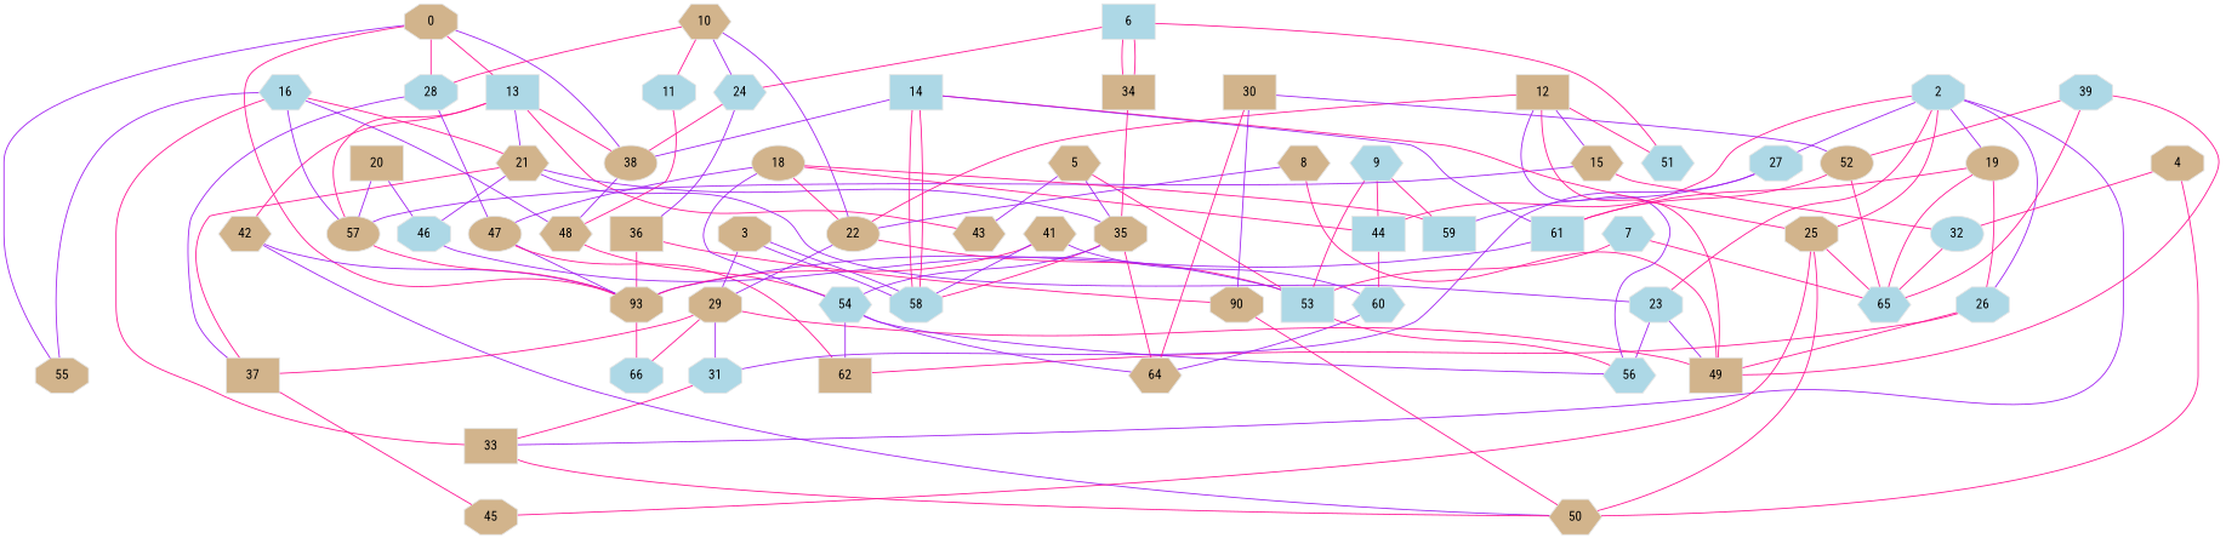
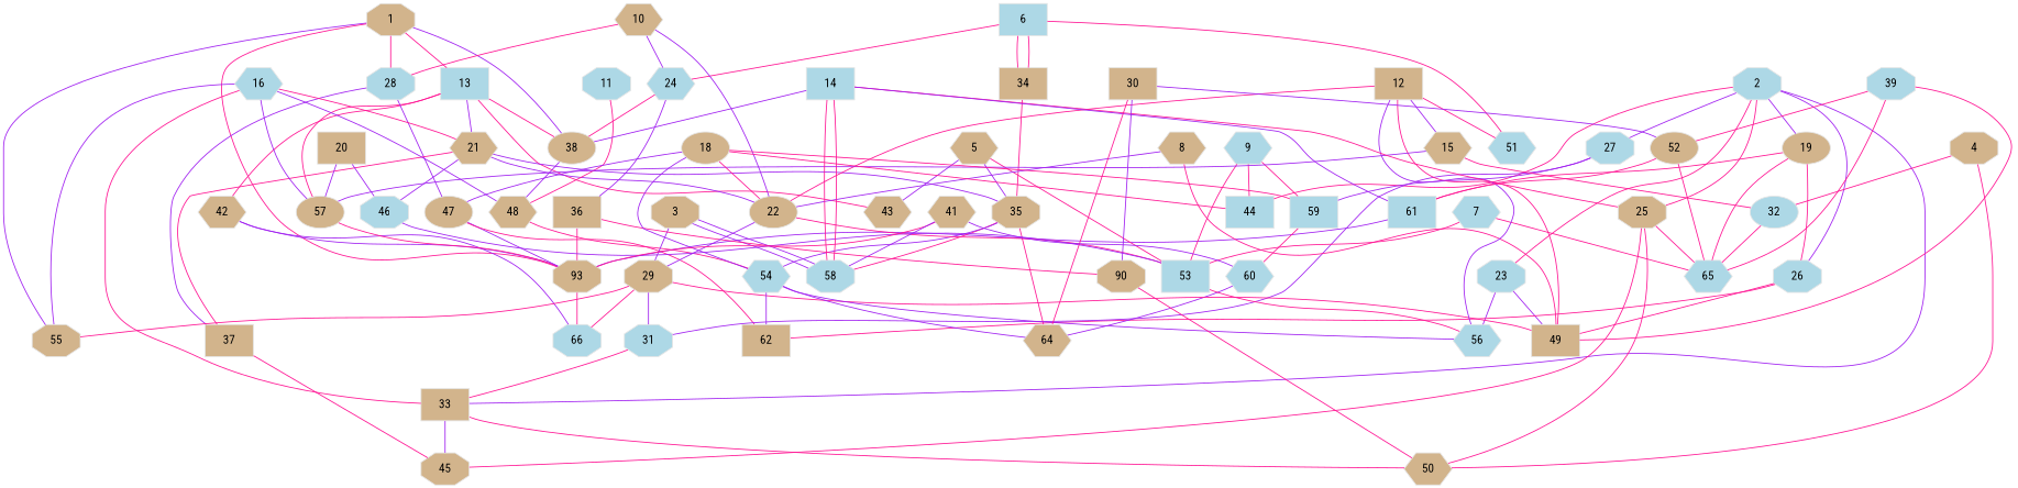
  graph {
    fontname="Roboto Condensed"
    node [color=gray90 fillcolor=tan fontname="Roboto Condensed" shape=octagon style=filled]
    edge [color=deeppink fontname="Roboto Condensed"]
    13 [fillcolor=lightblue shape=box]
-   1 [label=0]
+   1
    28 [fillcolor=lightblue]
    38 [shape=ellipse]
    55
    n6 [label=93]
    43 [shape=hexagon]
    21 [shape=hexagon]
    42 [shape=hexagon]
    57 [shape=ellipse]
    47 [shape=ellipse]
    37 [shape=box]
    48 [shape=hexagon]
    66 [fillcolor=lightblue]
    2 [fillcolor=lightblue]
    19 [shape=ellipse]
    23 [fillcolor=lightblue]
    25
    26 [fillcolor=lightblue]
    27 [fillcolor=lightblue]
    33 [shape=box]
    44 [fillcolor=lightblue shape=box]
    65 [fillcolor=lightblue shape=hexagon]
    61 [fillcolor=lightblue shape=box]
    49 [shape=box]
    56 [fillcolor=lightblue shape=hexagon]
    50 [shape=hexagon]
    45
    62 [shape=box]
    59 [fillcolor=lightblue shape=box]
    31 [fillcolor=lightblue]
    60 [fillcolor=lightblue shape=hexagon]
    3
    29
    58 [fillcolor=lightblue]
    32 [fillcolor=lightblue shape=ellipse]
    4
    5 [shape=hexagon]
    35
    53 [fillcolor=lightblue shape=box]
    54 [fillcolor=lightblue shape=hexagon]
    64 [shape=hexagon]
    6 [fillcolor=lightblue shape=box]
    24 [fillcolor=lightblue shape=hexagon]
    34 [shape=box]
    51 [fillcolor=lightblue shape=hexagon]
    36 [shape=box]
    7 [fillcolor=lightblue shape=hexagon]
    8 [shape=hexagon]
    22 [shape=ellipse]
    9 [fillcolor=lightblue shape=hexagon]
    10 [shape=hexagon]
    11 [fillcolor=lightblue]
    12 [shape=box]
    15 [shape=hexagon]
    46 [fillcolor=lightblue]
    14 [fillcolor=lightblue shape=box]
    16 [fillcolor=lightblue shape=hexagon]
    18 [shape=ellipse]
    20 [shape=box]
    n61 [label=90]
    30 [shape=box]
    52 [shape=ellipse]
    39 [fillcolor=lightblue]
    41 [shape=hexagon]
    13 -- 38
    13 -- 43
    13 -- 21 [color=purple]
    13 -- 42
    13 -- 57
    1 -- 13
    1 -- 28
    1 -- 38 [color=purple]
    1 -- 55 [color=purple]
    1 -- n6
    28 -- 47 [color=purple]
    28 -- 37 [color=purple]
    38 -- 48 [color=purple]
    n6 -- 66
    21 -- 37
    21 -- 35 [color=purple]
-   21 -- 23 [color=purple]
+   21 -- 22 [color=purple]
    21 -- 46 [color=purple]
    42 -- n6 [color=purple]
-   42 -- 50 [color=purple]
+   42 -- 66 [color=purple]
    57 -- n6
    47 -- n6 [color=purple]
    47 -- 62
    37 -- 45
    48 -- 54
    2 -- 19 [color=purple]
    2 -- 23
    2 -- 25
    2 -- 26 [color=purple]
    2 -- 27 [color=purple]
    2 -- 33 [color=purple]
    2 -- 44
    19 -- 26
    19 -- 65
    19 -- 61
    23 -- 49 [color=purple]
    23 -- 56 [color=purple]
    25 -- 65
    25 -- 50
    25 -- 45
    26 -- 49
    26 -- 62
    27 -- 59 [color=purple]
    27 -- 31 [color=purple]
    33 -- 50
-   44 -- 60
+   33 -- 45 [color=purple]
+   59 -- 60
    61 -- n6 [color=purple]
    31 -- 33
    60 -- 64 [color=purple]
    3 -- 29 [color=purple]
    3 -- 58 [color=purple]
    3 -- 58 [color=purple]
-   29 -- 37
+   29 -- 55
    29 -- 66
    29 -- 49
    29 -- 31 [color=purple]
    32 -- 65
    4 -- 50
    4 -- 32
    5 -- 43 [color=purple]
    5 -- 35 [color=purple]
    5 -- 53
    35 -- 58
    35 -- 54 [color=purple]
    35 -- 64
    53 -- 56
    54 -- 56 [color=purple]
    54 -- 62 [color=purple]
    54 -- 64 [color=purple]
    6 -- 24
    6 -- 34
    6 -- 34
    6 -- 51
    24 -- 38
    24 -- 36 [color=purple]
    34 -- 35
    36 -- n6
    36 -- n61
    7 -- 65
    7 -- 53
    8 -- 49
    8 -- 22 [color=purple]
    22 -- 29 [color=purple]
    22 -- 53
    9 -- 44
    9 -- 59
    9 -- 53
    10 -- 28
    10 -- 24 [color=purple]
    10 -- 22 [color=purple]
-   10 -- 11
    11 -- 48
    12 -- 49
    12 -- 56 [color=purple]
    12 -- 51
    12 -- 22
    12 -- 15 [color=purple]
    15 -- 57 [color=purple]
    15 -- 32
    46 -- 53 [color=purple]
    14 -- 38 [color=purple]
    14 -- 25
    14 -- 61 [color=purple]
    14 -- 58
    14 -- 58
    16 -- 55 [color=purple]
    16 -- 21
    16 -- 57 [color=purple]
    16 -- 48 [color=purple]
    16 -- 33
    18 -- 47 [color=purple]
    18 -- 44
    18 -- 59
    18 -- 54 [color=purple]
    18 -- 22
    20 -- 57 [color=purple]
    20 -- 46 [color=purple]
    n61 -- 50
    30 -- 64
    30 -- n61 [color=purple]
    30 -- 52 [color=purple]
    52 -- 65
    52 -- 61
    39 -- 65
    39 -- 49
    39 -- 52
    41 -- n6
    41 -- 60 [color=purple]
    41 -- 58 [color=purple]
  }
